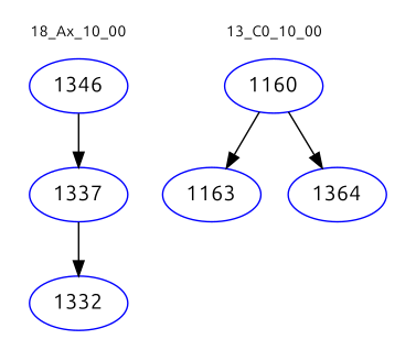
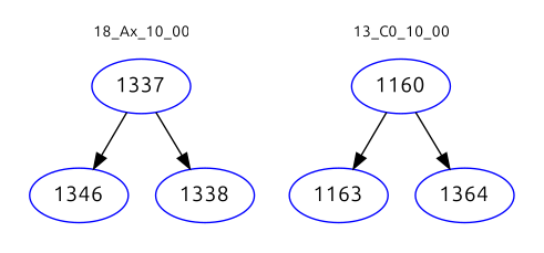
  digraph {
    fontname=Ubuntu
    node [color=blue fontname=Ubuntu]
    edge [color=black fontname=Ubuntu]
    n1 [label=1337]
    n2 [label=1346]
-   n3 [label=1332]
+   n3 [label=1338]
    n4 [label=1160]
    n5 [label=1163]
    n6 [label=1364]
    subgraph cluster_1 {
      color=white
      fontsize=10
      label="18_Ax_10_00"
      n1
      n2
      n3
    }
    subgraph cluster_2 {
      color=white
      fontsize=10
      label="13_C0_10_00"
      n4
      n5
      n6
    }
-   n2 -> n1
+   n1 -> n2
    n1 -> n3
    n4 -> n5
    n4 -> n6
  }
